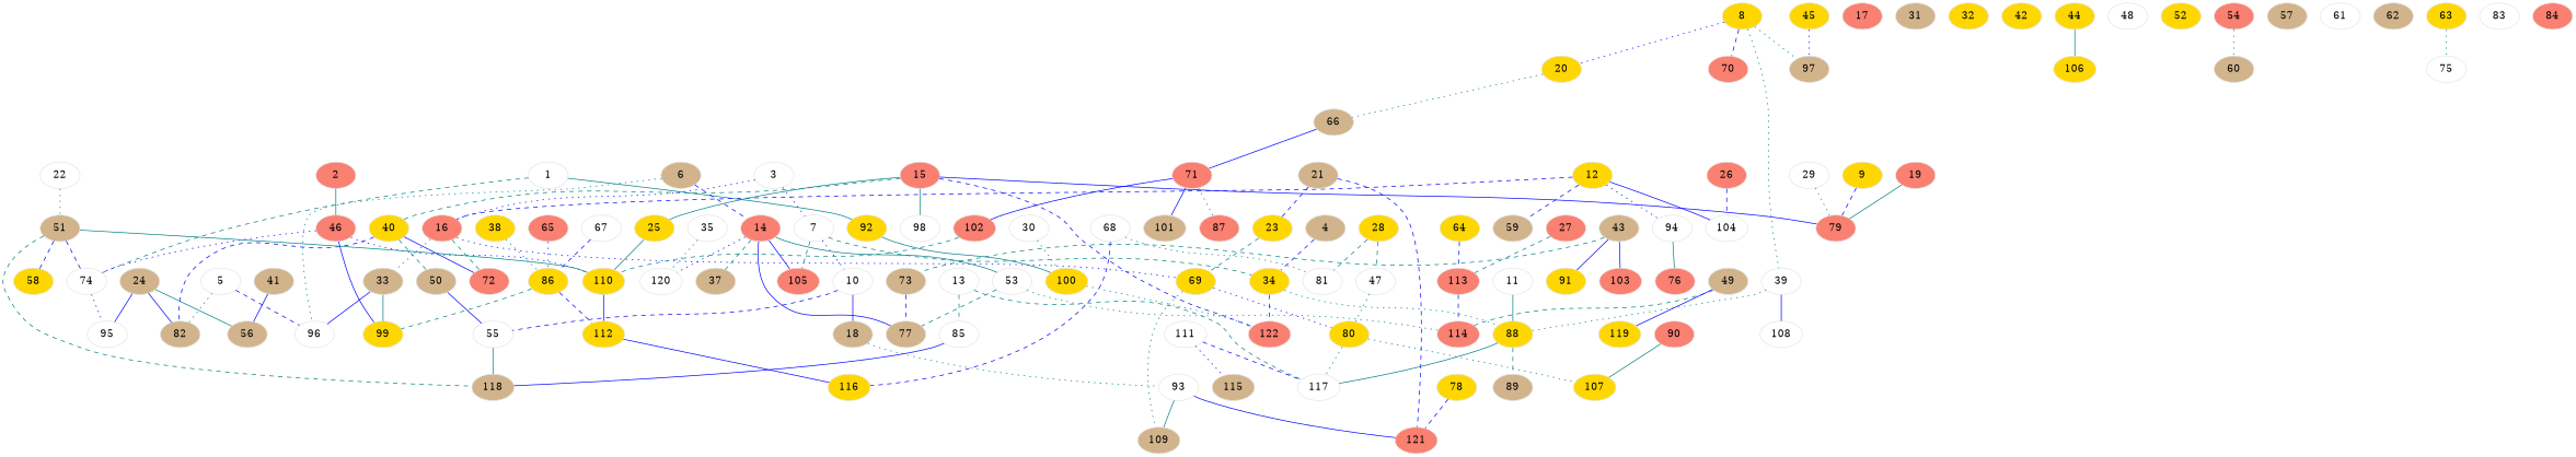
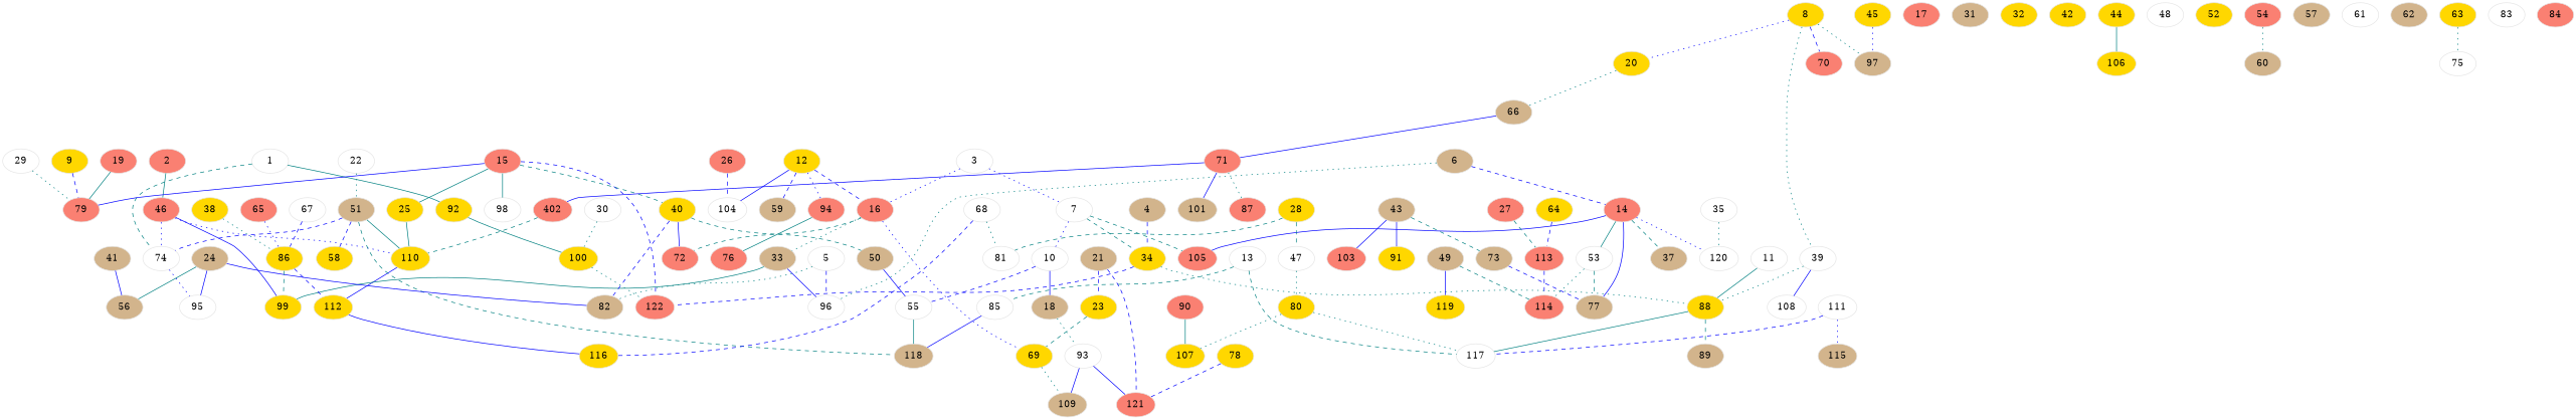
  graph {
    node [color=gray90 fillcolor=white style=filled]
    edge [color=blue style=dashed]
    1
    74
    92 [fillcolor=gold]
    95
    100 [fillcolor=gold]
    2 [fillcolor=salmon]
    46 [fillcolor=salmon]
    110 [fillcolor=gold]
    99 [fillcolor=gold]
    3
    7
    16 [fillcolor=salmon]
    34 [fillcolor=gold]
    10
    105 [fillcolor=salmon]
    33 [fillcolor=tan]
    69 [fillcolor=gold]
    72 [fillcolor=salmon]
    4 [fillcolor=tan]
    88 [fillcolor=gold]
    122 [fillcolor=salmon]
    82 [fillcolor=tan]
    5
    96
    6 [fillcolor=tan]
    14 [fillcolor=salmon]
    37 [fillcolor=tan]
    53
    77 [fillcolor=tan]
    120
    18 [fillcolor=tan]
    55
    8 [fillcolor=gold]
    20 [fillcolor=gold]
    39
    70 [fillcolor=salmon]
    97 [fillcolor=tan]
    66 [fillcolor=tan]
    108
    9 [fillcolor=gold]
    79 [fillcolor=salmon]
    93
    11
    117
    89 [fillcolor=tan]
    12 [fillcolor=gold]
    59 [fillcolor=tan]
-   94
+   94 [fillcolor=salmon]
    104
    76 [fillcolor=salmon]
    13
    85
    118 [fillcolor=tan]
    114 [fillcolor=salmon]
    15 [fillcolor=salmon]
    25 [fillcolor=gold]
    40 [fillcolor=gold]
    98
    50 [fillcolor=tan]
    80 [fillcolor=gold]
    109 [fillcolor=tan]
    17 [fillcolor=salmon]
    121 [fillcolor=salmon]
    19 [fillcolor=salmon]
    71 [fillcolor=salmon]
    21 [fillcolor=tan]
    23 [fillcolor=gold]
    51 [fillcolor=tan]
    22
    58 [fillcolor=gold]
    24 [fillcolor=tan]
    56 [fillcolor=tan]
    112 [fillcolor=gold]
    26 [fillcolor=salmon]
    27 [fillcolor=salmon]
    113 [fillcolor=salmon]
    28 [fillcolor=gold]
    47
    81
    29
    30
    31 [fillcolor=tan]
    32 [fillcolor=gold]
    35
    38 [fillcolor=gold]
    86 [fillcolor=gold]
    41 [fillcolor=tan]
    42 [fillcolor=gold]
    43 [fillcolor=tan]
    73 [fillcolor=tan]
    91 [fillcolor=gold]
    103 [fillcolor=salmon]
    44 [fillcolor=gold]
    106 [fillcolor=gold]
    45 [fillcolor=gold]
    107 [fillcolor=gold]
    48
    49 [fillcolor=tan]
    119 [fillcolor=gold]
    52 [fillcolor=gold]
    54 [fillcolor=salmon]
    60 [fillcolor=tan]
    57 [fillcolor=tan]
    61
    62 [fillcolor=tan]
    63 [fillcolor=gold]
    75
    64 [fillcolor=gold]
    65 [fillcolor=salmon]
    87 [fillcolor=salmon]
    101 [fillcolor=tan]
-   102 [fillcolor=salmon]
+   102 [fillcolor=salmon label=402]
    67
    68
    116 [fillcolor=gold]
    78 [fillcolor=gold]
    83
    84 [fillcolor=salmon]
    90 [fillcolor=salmon]
    111
    115 [fillcolor=tan]
    1 -- 74 [color=teal]
    1 -- 92 [color=teal style=solid]
    74 -- 95 [style=dotted]
    92 -- 100 [color=teal style=solid]
    100 -- 122 [color=teal style=dotted]
    2 -- 46 [color=teal style=solid]
    46 -- 74 [style=dotted]
    46 -- 110 [style=dotted]
    46 -- 99 [style=solid]
    110 -- 112 [style=solid]
    3 -- 7 [style=dotted]
    3 -- 16 [style=dotted]
    7 -- 34 [color=teal]
    7 -- 10 [style=dotted]
    7 -- 105 [color=teal]
    16 -- 33 [color=teal style=dotted]
    16 -- 69 [style=dotted]
    16 -- 72 [color=teal]
    34 -- 88 [color=teal style=dotted]
    34 -- 122
    10 -- 18 [style=solid]
    10 -- 55
    33 -- 99 [color=teal style=solid]
    33 -- 96 [style=solid]
-   69 -- 80 [style=dotted]
    69 -- 109 [color=teal style=dotted]
    4 -- 34
    88 -- 117 [color=teal style=solid]
    88 -- 89 [color=teal]
    5 -- 82 [color=teal style=dotted]
    5 -- 96
    6 -- 96 [color=teal style=dotted]
    6 -- 14
    14 -- 105 [style=solid]
    14 -- 37 [color=teal]
    14 -- 53 [color=teal style=solid]
    14 -- 77 [style=solid]
    14 -- 120 [style=dotted]
    53 -- 77 [color=teal]
    53 -- 114 [color=teal style=dotted]
    18 -- 93 [color=teal style=dotted]
    55 -- 118 [color=teal style=solid]
    8 -- 20 [style=dotted]
    8 -- 39 [color=teal style=dotted]
    8 -- 70
    8 -- 97 [color=teal style=dotted]
    20 -- 66 [color=teal style=dotted]
    39 -- 88 [color=teal style=dotted]
    39 -- 108 [style=solid]
    66 -- 71 [style=solid]
    9 -- 79
-   93 -- 109 [color=teal style=solid]
+   93 -- 109 [style=solid]
    93 -- 121 [style=solid]
    11 -- 88 [color=teal style=solid]
    12 -- 16
    12 -- 59
    12 -- 94 [style=dotted]
    12 -- 104 [style=solid]
    94 -- 76 [color=teal style=solid]
    13 -- 117 [color=teal]
    13 -- 85 [color=teal]
    85 -- 118 [style=solid]
    15 -- 122
    15 -- 79 [style=solid]
    15 -- 25 [color=teal style=solid]
    15 -- 40 [color=teal]
    15 -- 98 [color=teal style=solid]
    25 -- 110 [color=teal style=solid]
    40 -- 72 [style=solid]
    40 -- 82
    40 -- 50 [color=teal]
    50 -- 55 [style=solid]
    80 -- 117 [color=teal style=dotted]
    80 -- 107 [color=teal style=dotted]
    19 -- 79 [color=teal style=solid]
    71 -- 87 [color=teal style=dotted]
    71 -- 101 [style=solid]
    71 -- 102 [style=solid]
    21 -- 121
    21 -- 23
    23 -- 69 [color=teal]
    51 -- 74
    51 -- 110 [color=teal style=solid]
    51 -- 118 [color=teal]
    51 -- 58
    22 -- 51 [color=teal style=dotted]
    24 -- 95 [style=solid]
    24 -- 82 [style=solid]
    24 -- 56 [color=teal style=solid]
    112 -- 116 [style=solid]
    26 -- 104
    27 -- 113 [color=teal]
    113 -- 114
    28 -- 47 [color=teal]
    28 -- 81 [color=teal]
    47 -- 80 [color=teal style=dotted]
    29 -- 79 [color=teal style=dotted]
    30 -- 100 [color=teal style=dotted]
    35 -- 120 [color=teal style=dotted]
    38 -- 86 [color=teal style=dotted]
    86 -- 99 [color=teal]
    86 -- 112
    41 -- 56 [style=solid]
    43 -- 73 [color=teal]
    43 -- 91 [style=solid]
    43 -- 103 [style=solid]
    73 -- 77
    44 -- 106 [color=teal style=solid]
    45 -- 97 [style=dotted]
    49 -- 114 [color=teal]
    49 -- 119 [style=solid]
    54 -- 60 [color=teal style=dotted]
    63 -- 75 [color=teal style=dotted]
    64 -- 113
    65 -- 86 [style=dotted]
    102 -- 110 [color=teal]
    67 -- 86
    68 -- 81 [color=teal style=dotted]
    68 -- 116
    78 -- 121
    90 -- 107 [color=teal style=solid]
    111 -- 117
    111 -- 115 [style=dotted]
  }
